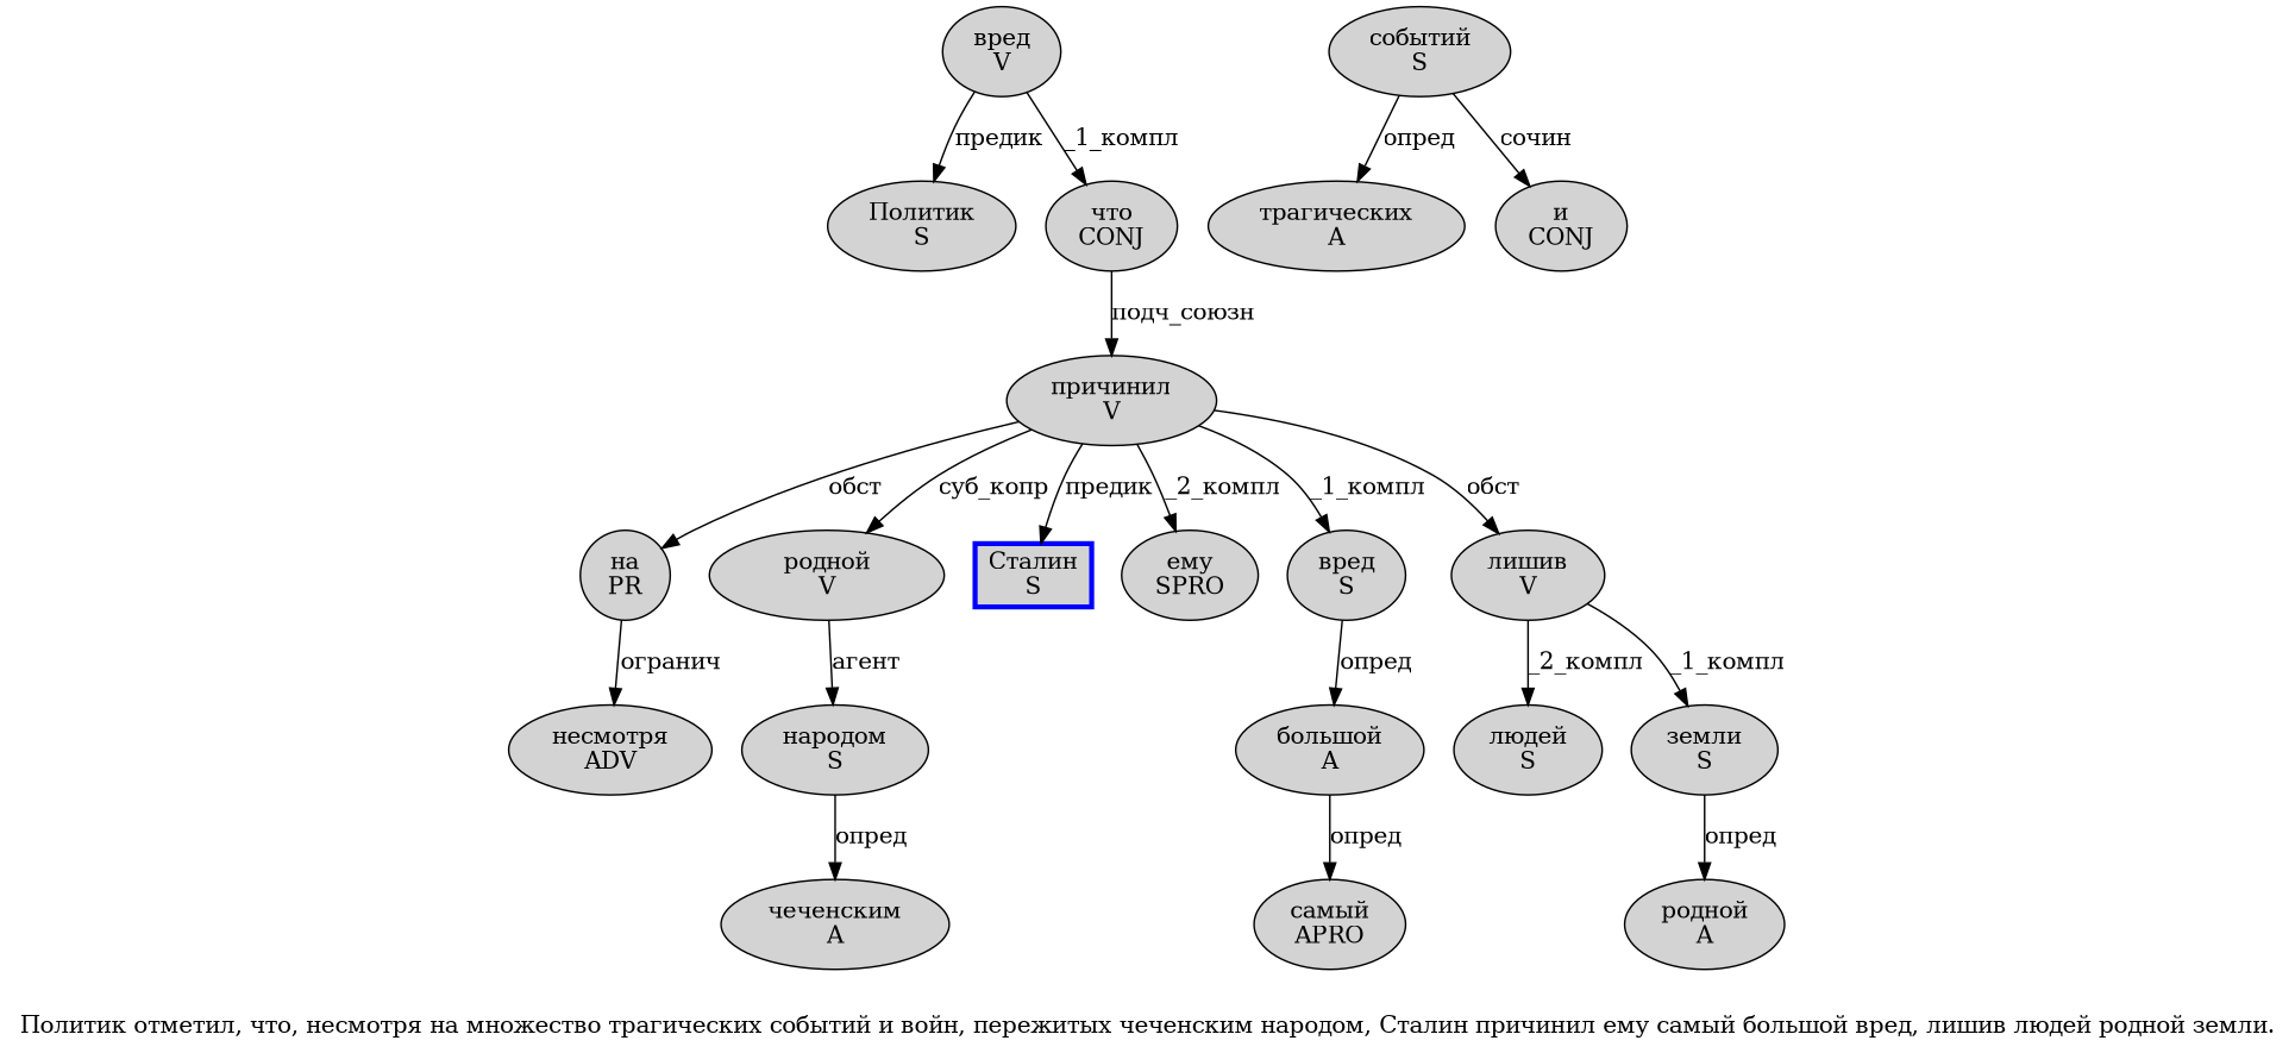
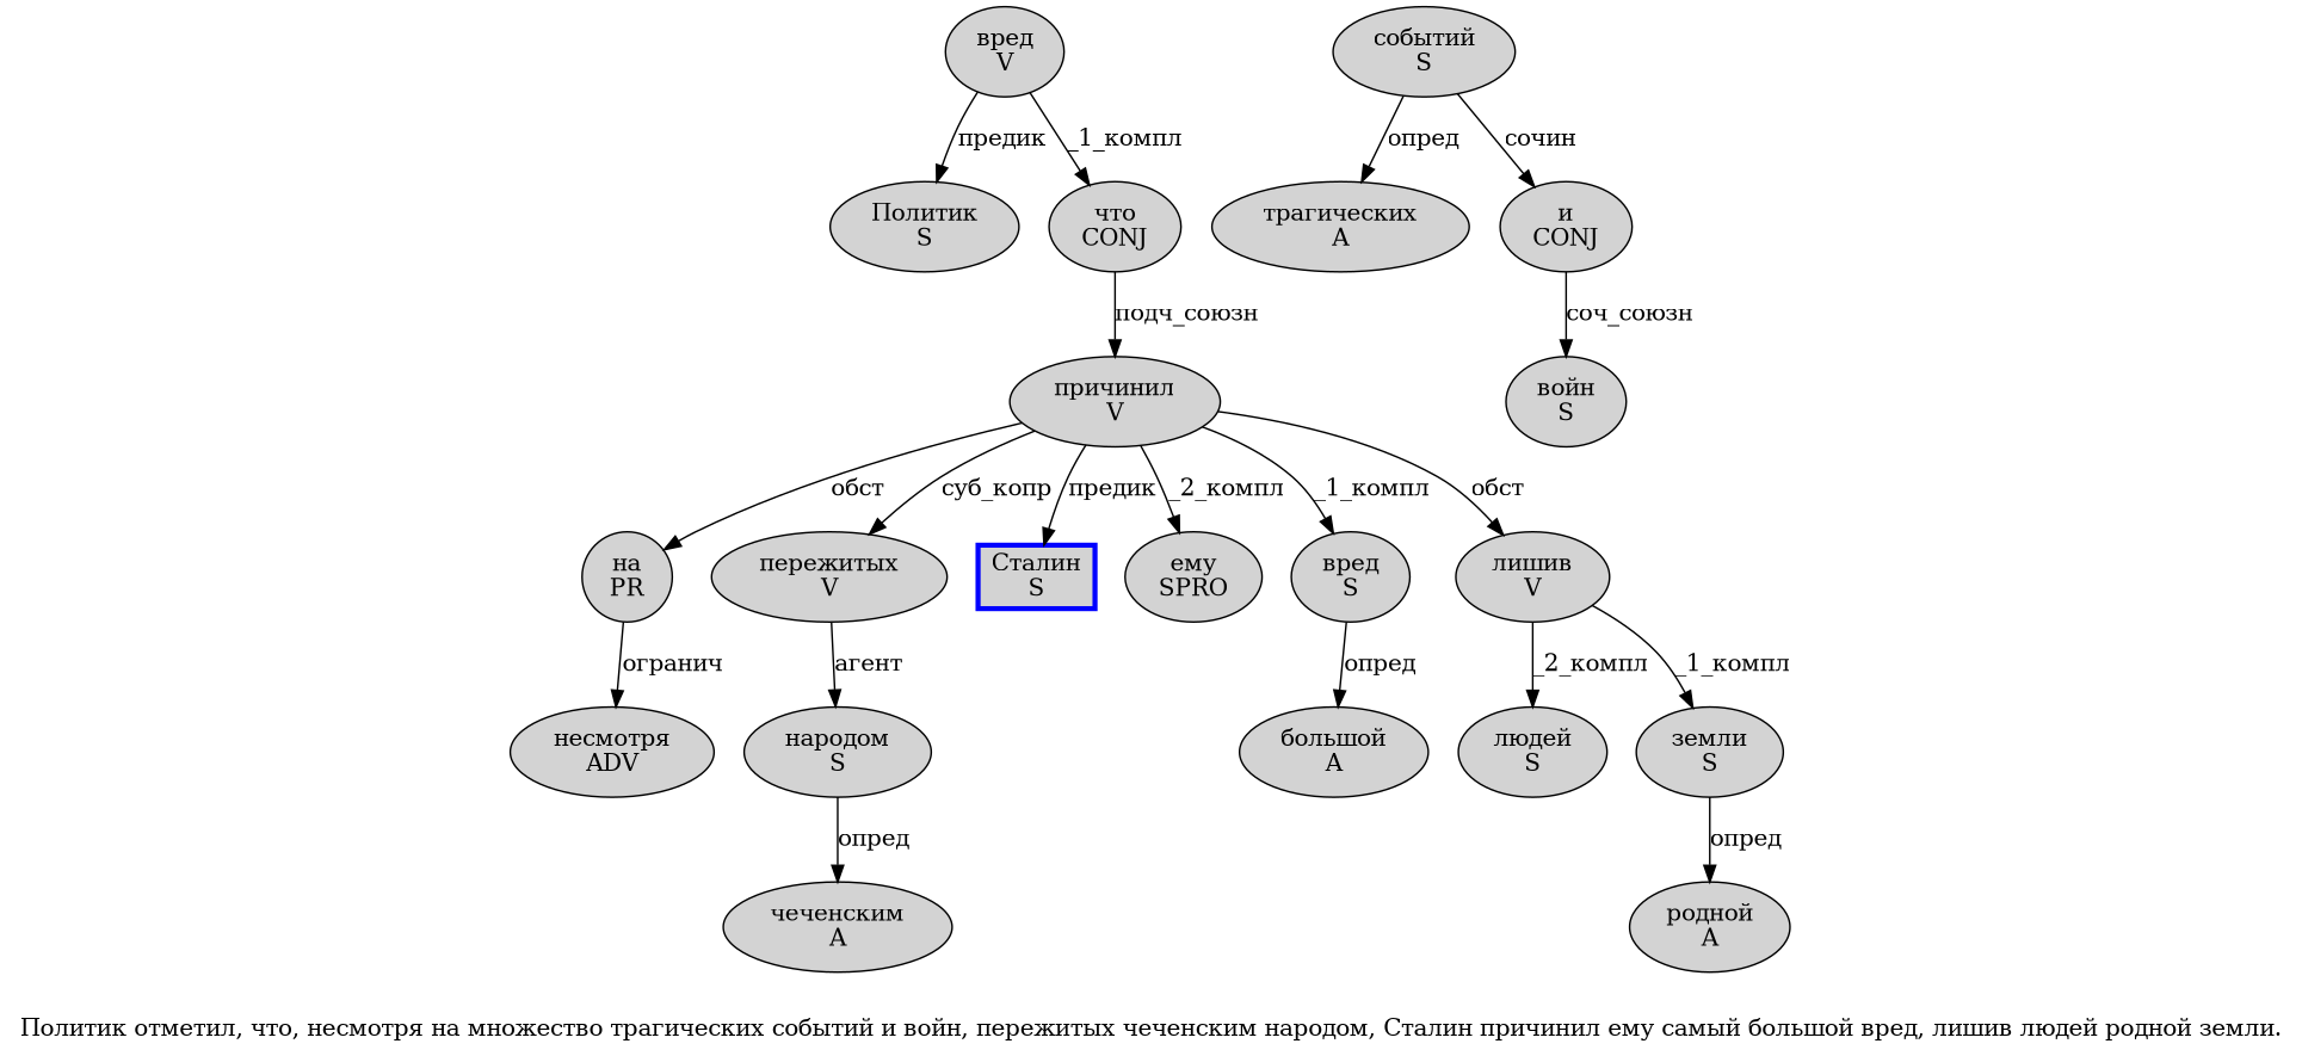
  digraph {
    label="Политик отметил, что, несмотря на множество трагических событий и войн, пережитых чеченским народом, Сталин причинил ему самый большой вред, лишив людей родной земли."
    node [fillcolor=lightgray penwidth=1 shape=ellipse style=filled]
    n1 [label="Политик\nS"]
    n2 [label="вред\nV"]
    n3 [label="что\nCONJ"]
    n4 [label="причинил\nV"]
    n5 [label="на\nPR"]
-   n6 [label="родной\nV"]
+   n6 [label="пережитых\nV"]
    n7 [color=blue label="Сталин\nS" penwidth=3 shape=box]
    n8 [label="ему\nSPRO"]
    n9 [label="вред\nS"]
    n10 [label="лишив\nV"]
    n11 [label="несмотря\nADV"]
    n12 [label="событий\nS"]
    n13 [label="трагических\nA"]
    n14 [label="и\nCONJ"]
+   n15 [label="войн\nS"]
    n16 [label="народом\nS"]
    n17 [label="чеченским\nA"]
    n18 [label="большой\nA"]
    n19 [label="людей\nS"]
    n20 [label="земли\nS"]
-   n21 [label="самый\nAPRO"]
    n22 [label="родной\nA"]
    n2 -> n1 [label="предик"]
    n2 -> n3 [label="_1_компл"]
    n3 -> n4 [label="подч_союзн"]
    n4 -> n5 [label="обст"]
    n4 -> n6 [label="суб_копр"]
    n4 -> n7 [label="предик"]
    n4 -> n8 [label="_2_компл"]
    n4 -> n9 [label="_1_компл"]
    n4 -> n10 [label="обст"]
    n5 -> n11 [label="огранич"]
    n6 -> n16 [label="агент"]
    n9 -> n18 [label="опред"]
    n10 -> n19 [label="_2_компл"]
    n10 -> n20 [label="_1_компл"]
    n12 -> n13 [label="опред"]
    n12 -> n14 [label="сочин"]
+   n14 -> n15 [label="соч_союзн"]
    n16 -> n17 [label="опред"]
-   n18 -> n21 [label="опред"]
    n20 -> n22 [label="опред"]
  }
